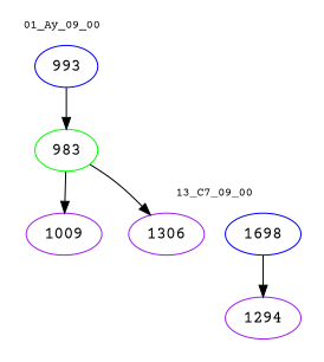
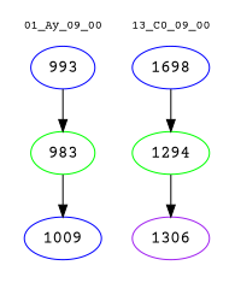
  digraph {
    fontname="Courier Prime"
    node [color=blue fontname="Courier Prime"]
    edge [color=black fontname="Courier Prime"]
    n1 [label=993]
    n2 [color=green label=983]
-   n3 [color=purple label=1009]
+   n3 [label=1009]
    n4 [label=1698]
-   n5 [color=purple label=1294]
+   n5 [color=green label=1294]
    n6 [color=purple label=1306]
    subgraph cluster_1 {
      color=white
      fontsize=10
      label="01_Ay_09_00"
      n1
      n2
      n3
    }
    subgraph cluster_2 {
      color=white
      fontsize=10
-     label="13_C7_09_00"
+     label="13_C0_09_00"
      n4
      n5
      n6
    }
    n1 -> n2
    n2 -> n3
    n4 -> n5
-   n2 -> n6
+   n5 -> n6
  }
